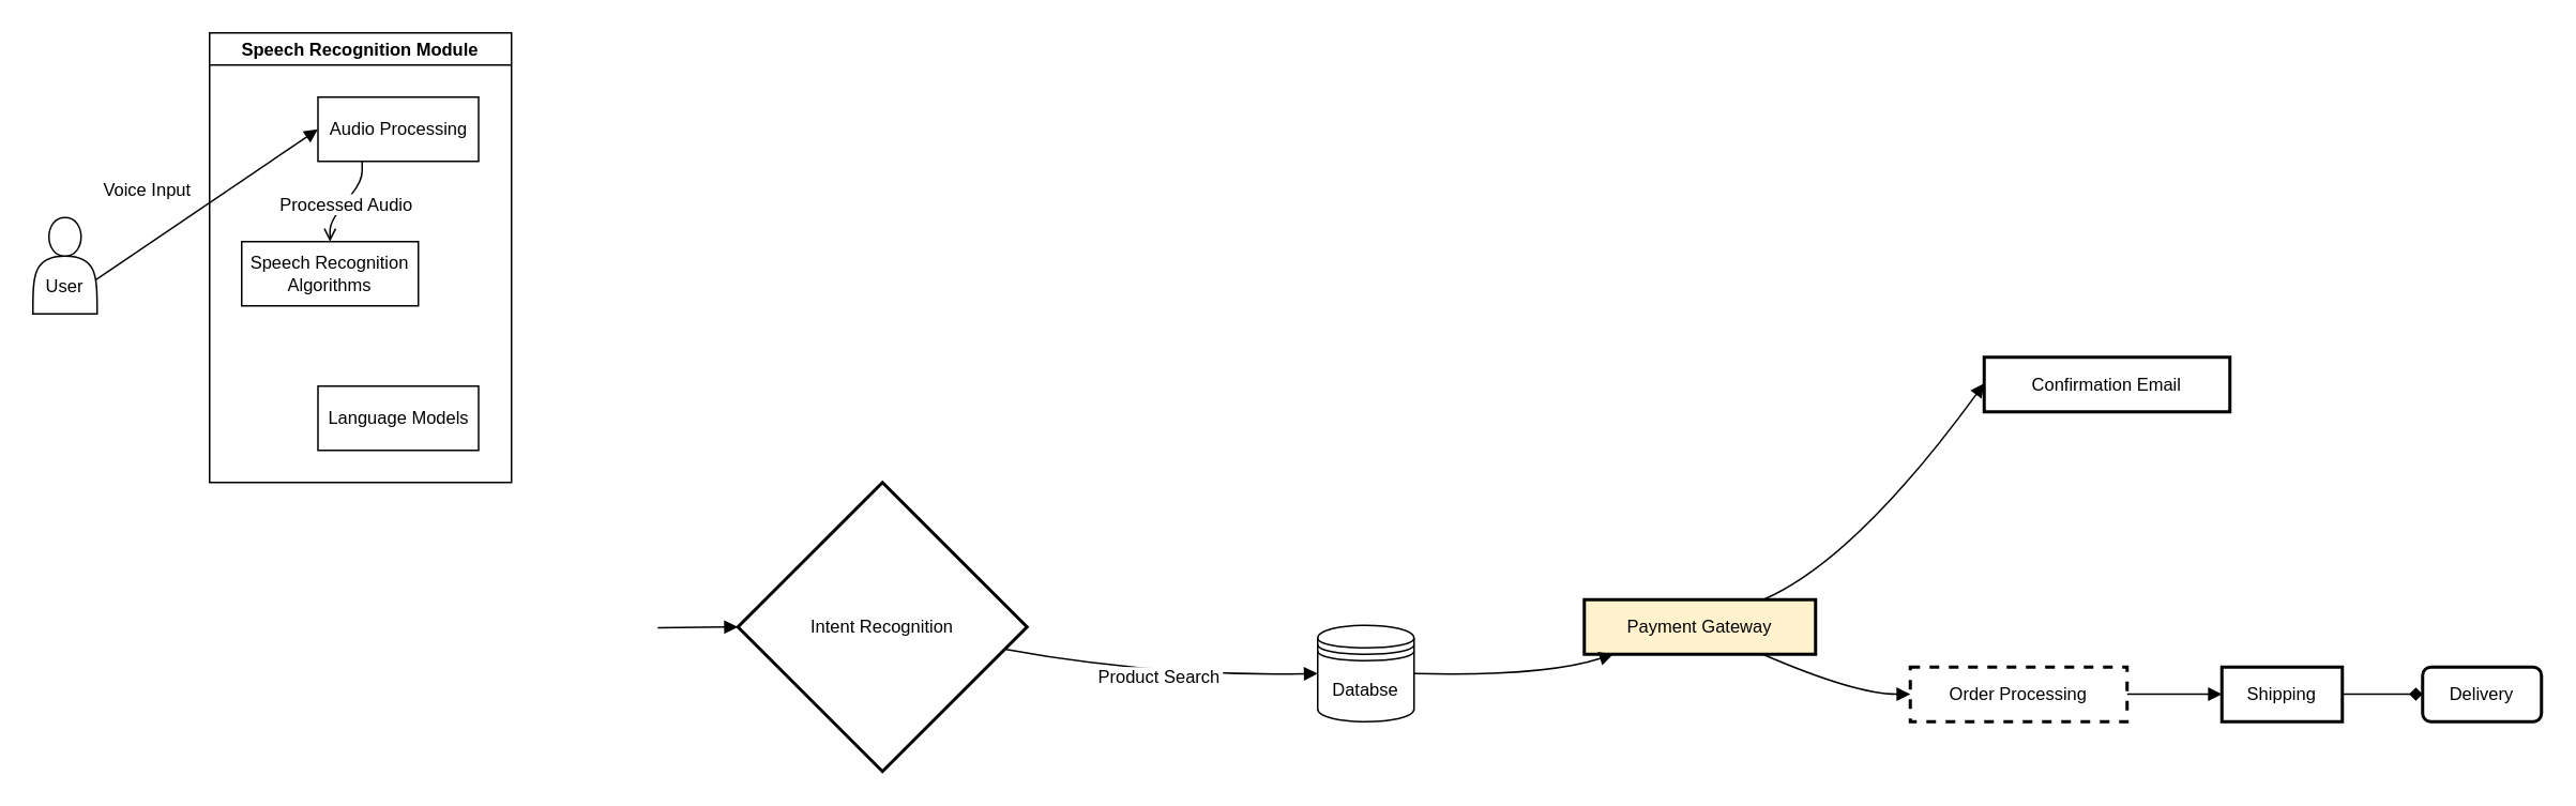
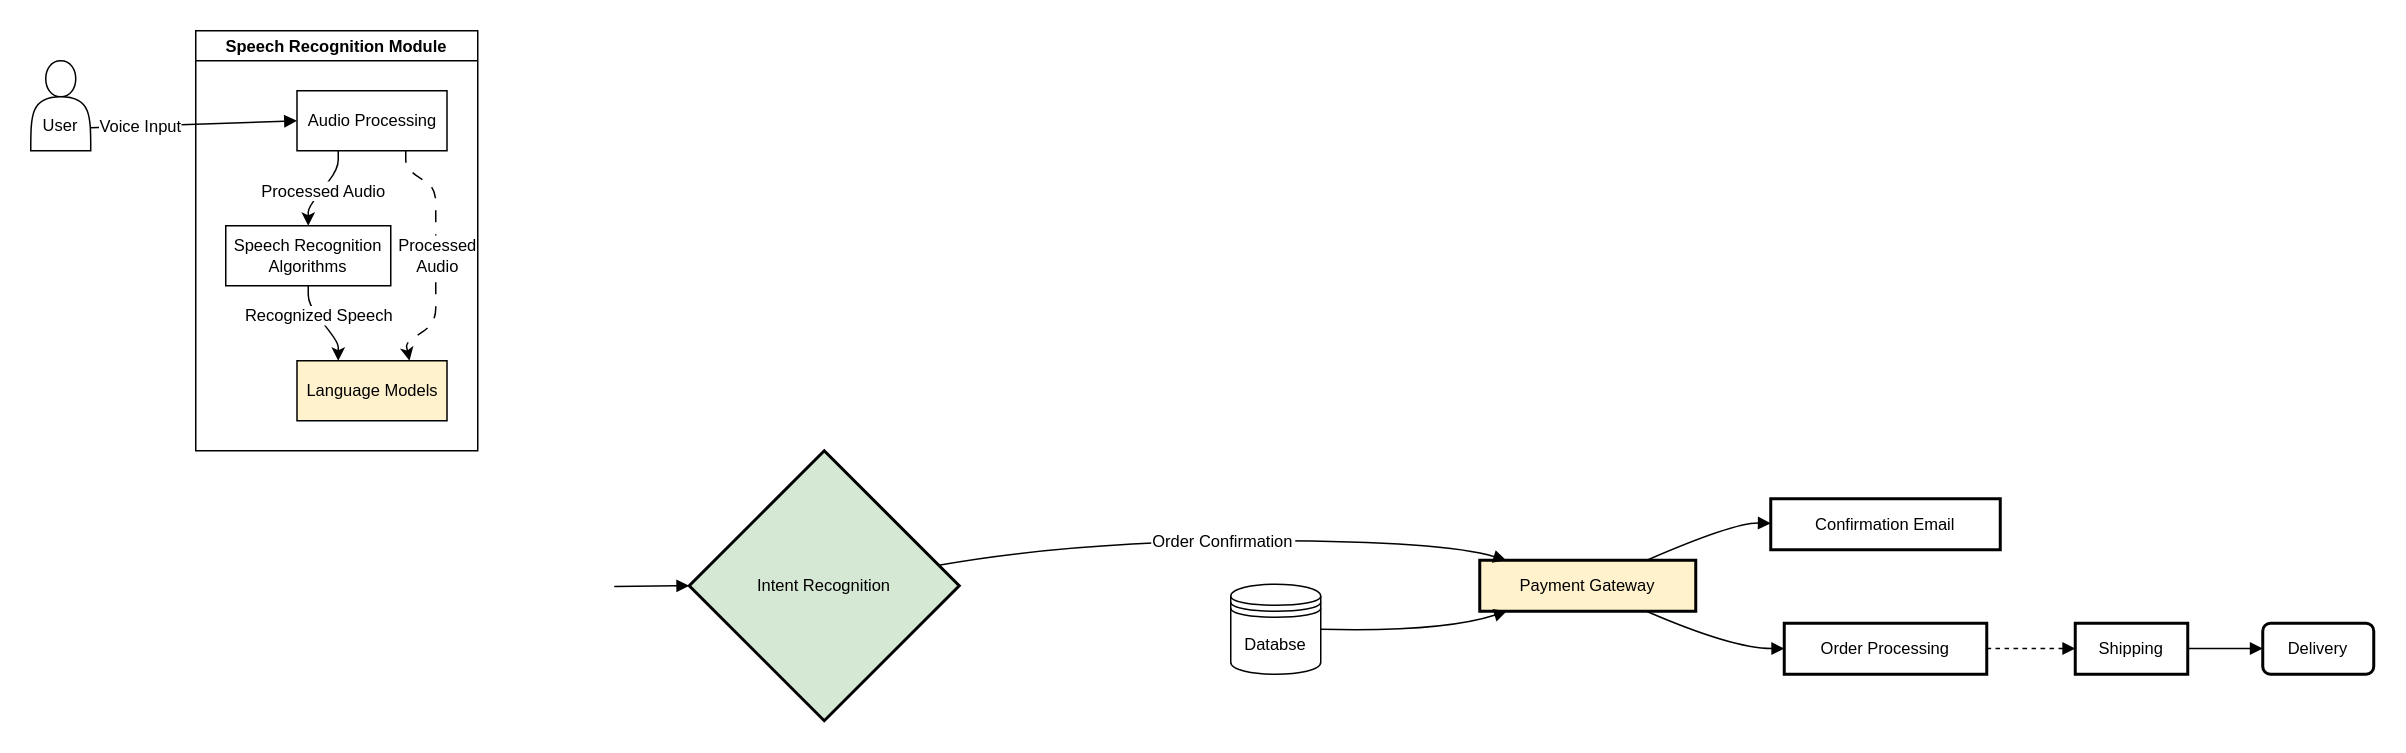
  <mxCell id="0" />
  <mxCell id="1" parent="0" />
- <mxCell id="2" value="Intent Recognition" style="rhombus;strokeWidth=2;whiteSpace=wrap;fontSize=11;" parent="1" vertex="1"><mxGeometry x="459" width="180" height="180" as="geometry" y="300" /></mxCell>
+ <mxCell id="2" value="Intent Recognition" style="rhombus;strokeWidth=2;whiteSpace=wrap;fontSize=11;fillColor=#d5e8d4;" parent="1" vertex="1"><mxGeometry x="459" width="180" height="180" as="geometry" y="300" /></mxCell>
  <mxCell id="3" value="Payment Gateway" style="whiteSpace=wrap;strokeWidth=2;fontSize=11;fillColor=#fff2cc;" parent="1" vertex="1"><mxGeometry x="986" y="373" width="144" height="34" as="geometry" /></mxCell>
- <mxCell id="4" value="Confirmation Email" style="whiteSpace=wrap;strokeWidth=2;fontSize=11;" parent="1" vertex="1"><mxGeometry x="1235" y="222" width="153" height="34" as="geometry" /></mxCell>
- <mxCell id="5" value="Order Processing" style="whiteSpace=wrap;strokeWidth=2;fontSize=11;dashed=1;" parent="1" vertex="1"><mxGeometry x="1189" y="415" width="135" height="34" as="geometry" /></mxCell>
+ <mxCell id="4" value="Confirmation Email" style="whiteSpace=wrap;strokeWidth=2;fontSize=11;" parent="1" vertex="1"><mxGeometry x="1180" y="332" width="153" height="34" as="geometry" /></mxCell>
+ <mxCell id="5" value="Order Processing" style="whiteSpace=wrap;strokeWidth=2;fontSize=11;" parent="1" vertex="1"><mxGeometry x="1189" y="415" width="135" height="34" as="geometry" /></mxCell>
  <mxCell id="6" value="Shipping" style="whiteSpace=wrap;strokeWidth=2;fontSize=11;" parent="1" vertex="1"><mxGeometry x="1383" y="415" width="75" height="34" as="geometry" /></mxCell>
  <mxCell id="7" value="Delivery" style="whiteSpace=wrap;strokeWidth=2;fontSize=11;rounded=1;" parent="1" vertex="1"><mxGeometry x="1508" y="415" width="74" height="34" as="geometry" /></mxCell>
  <mxCell id="8" value="" style="curved=1;startArrow=none;endArrow=block;exitX=0.75;exitY=0.75;exitDx=0;exitDy=0;exitPerimeter=0;entryX=0;entryY=0.5;entryDx=0;entryDy=0;fontSize=11;" parent="1" source="19" target="21" edge="1"><mxGeometry relative="1" as="geometry"><Array as="points" /><mxPoint x="117" y="390.07" as="sourcePoint" /><mxPoint x="260" y="390" as="targetPoint" /></mxGeometry></mxCell>
  <mxCell id="9" value="Voice Input" style="edgeLabel;html=1;align=center;verticalAlign=middle;resizable=0;points=[];fontSize=11;" vertex="1" connectable="0" parent="8"><mxGeometry x="0.3" y="4" relative="1" as="geometry"><mxPoint x="-53" y="6" as="offset" /></mxGeometry></mxCell>
  <mxCell id="10" value="" style="curved=1;startArrow=none;endArrow=block;exitX=1.0;exitY=0.502;entryX=0.0;entryY=0.5;fontSize=11;" parent="1" target="2" edge="1"><mxGeometry relative="1" as="geometry"><Array as="points" /><mxPoint x="409" y="390.455" as="sourcePoint" /></mxGeometry></mxCell>
- <mxCell id="11" value="Product Search" style="curved=1;startArrow=none;endArrow=block;exitX=1.001;exitY=0.591;entryX=0;entryY=0.5;entryDx=0;entryDy=0;fontSize=11;" parent="1" source="2" target="18" edge="1"><mxGeometry relative="1" as="geometry"><Array as="points"><mxPoint x="718" y="421" /></Array><mxPoint x="830" y="420" as="targetPoint" /></mxGeometry></mxCell>
+ <mxCell id="12" value="Order Confirmation" style="curved=1;startArrow=none;endArrow=block;exitX=1.001;exitY=0.41;entryX=0.129;entryY=0.009;fontSize=11;" parent="1" source="2" target="3" edge="1"><mxGeometry relative="1" as="geometry"><Array as="points"><mxPoint x="718" y="360" /><mxPoint x="961" y="360" /></Array></mxGeometry></mxCell>
  <mxCell id="13" value="" style="curved=1;startArrow=none;endArrow=block;exitX=1;exitY=0.5;entryX=0.129;entryY=0.995;exitDx=0;exitDy=0;fontSize=11;" parent="1" source="18" target="3" edge="1"><mxGeometry relative="1" as="geometry"><Array as="points"><mxPoint x="961" y="421" /></Array><mxPoint x="890" y="420" as="sourcePoint" /></mxGeometry></mxCell>
  <mxCell id="14" value="" style="curved=1;startArrow=none;endArrow=block;exitX=0.769;exitY=0.009;entryX=-0.001;entryY=0.48;fontSize=11;" parent="1" source="3" target="4" edge="1"><mxGeometry relative="1" as="geometry"><Array as="points"><mxPoint x="1155" y="348" /></Array></mxGeometry></mxCell>
  <mxCell id="15" value="" style="curved=1;startArrow=none;endArrow=block;exitX=0.769;exitY=0.995;entryX=-0.001;entryY=0.495;fontSize=11;" parent="1" source="3" target="5" edge="1"><mxGeometry relative="1" as="geometry"><Array as="points"><mxPoint x="1155" y="432" /></Array></mxGeometry></mxCell>
- <mxCell id="16" value="" style="curved=1;startArrow=none;endArrow=block;exitX=0.996;exitY=0.495;entryX=-0.004;entryY=0.495;fontSize=11;" parent="1" source="5" target="6" edge="1"><mxGeometry relative="1" as="geometry"><Array as="points" /></mxGeometry></mxCell>
- <mxCell id="17" value="" style="curved=1;startArrow=none;endArrow=diamond;exitX=0.998;exitY=0.495;entryX=-0.002;entryY=0.495;fontSize=11;" parent="1" source="6" target="7" edge="1"><mxGeometry relative="1" as="geometry"><Array as="points" /></mxGeometry></mxCell>
+ <mxCell id="16" value="" style="curved=1;startArrow=none;endArrow=block;exitX=0.996;exitY=0.495;entryX=-0.004;entryY=0.495;fontSize=11;dashed=1;" parent="1" source="5" target="6" edge="1"><mxGeometry relative="1" as="geometry"><Array as="points" /></mxGeometry></mxCell>
+ <mxCell id="17" value="" style="curved=1;startArrow=none;endArrow=block;exitX=0.998;exitY=0.495;entryX=-0.002;entryY=0.495;fontSize=11;" parent="1" source="6" target="7" edge="1"><mxGeometry relative="1" as="geometry"><Array as="points" /></mxGeometry></mxCell>
  <mxCell id="18" value="Databse" style="shape=datastore;whiteSpace=wrap;html=1;fontSize=11;" vertex="1" parent="1"><mxGeometry x="820" y="389" width="60" height="60" as="geometry" /></mxCell>
- <mxCell id="19" value="&lt;br style=&quot;font-size: 11px;&quot;&gt;&lt;br style=&quot;font-size: 11px;&quot;&gt;User" style="shape=actor;whiteSpace=wrap;html=1;fontSize=11;" vertex="1" parent="1"><mxGeometry x="20" y="135" width="40" height="60" as="geometry" /></mxCell>
+ <mxCell id="19" value="&lt;br style=&quot;font-size: 11px;&quot;&gt;&lt;br style=&quot;font-size: 11px;&quot;&gt;User" style="shape=actor;whiteSpace=wrap;html=1;fontSize=11;" vertex="1" parent="1"><mxGeometry x="20" y="40" width="40" height="60" as="geometry" /></mxCell>
  <mxCell id="20" value="Speech Recognition Module" style="swimlane;startSize=20;horizontal=1;childLayout=flowLayout;flowOrientation=north;resizable=1;interRankCellSpacing=50;containerType=tree;fontSize=11;rotation=0;rounded=0;direction=east;movable=1;rotatable=1;deletable=1;editable=1;locked=0;connectable=1;" vertex="1" parent="1"><mxGeometry x="130" y="20" width="188" height="280" as="geometry"><mxRectangle x="10" y="-280" width="270" height="60" as="alternateBounds" /></mxGeometry></mxCell>
  <mxCell id="21" value="Audio Processing" style="whiteSpace=wrap;html=1;fontSize=11;" vertex="1" parent="20"><mxGeometry x="67.5" y="40" width="100" height="40" as="geometry" /></mxCell>
  <mxCell id="22" value="&lt;font style=&quot;font-size: 11px;&quot;&gt;Speech Recognition Algorithms&lt;/font&gt;" style="whiteSpace=wrap;html=1;fontSize=11;" vertex="1" parent="20"><mxGeometry x="20" y="130" width="110" height="40" as="geometry" /></mxCell>
- <mxCell id="23" value="" style="html=1;rounded=1;curved=0;sourcePerimeterSpacing=0;targetPerimeterSpacing=0;startSize=6;endSize=6;noEdgeStyle=1;orthogonal=1;fontSize=11;endArrow=open;" edge="1" parent="20" source="21" target="22"><mxGeometry relative="1" as="geometry"><Array as="points"><mxPoint x="95" y="92" /><mxPoint x="75" y="118" /></Array></mxGeometry></mxCell>
+ <mxCell id="23" value="" style="html=1;rounded=1;curved=0;sourcePerimeterSpacing=0;targetPerimeterSpacing=0;startSize=6;endSize=6;noEdgeStyle=1;orthogonal=1;fontSize=11;" edge="1" parent="20" source="21" target="22"><mxGeometry relative="1" as="geometry"><Array as="points"><mxPoint x="95" y="92" /><mxPoint x="75" y="118" /></Array></mxGeometry></mxCell>
  <mxCell id="24" value="Processed Audio" style="edgeLabel;html=1;align=center;verticalAlign=middle;resizable=0;points=[];fontSize=11;" vertex="1" connectable="0" parent="23"><mxGeometry x="0.057" y="1" relative="1" as="geometry"><mxPoint as="offset" /></mxGeometry></mxCell>
- <mxCell id="27" value="Language Models" style="whiteSpace=wrap;html=1;fontSize=11;" vertex="1" parent="20"><mxGeometry x="67.5" y="220" width="100" height="40" as="geometry" /></mxCell>
+ <mxCell id="25" value="" style="html=1;rounded=1;curved=0;sourcePerimeterSpacing=0;targetPerimeterSpacing=0;startSize=6;endSize=6;noEdgeStyle=1;orthogonal=1;fontSize=11;dashed=1;dashPattern=8 8;entryX=0.75;entryY=0;entryDx=0;entryDy=0;" edge="1" parent="20" source="21" target="27"><mxGeometry relative="1" as="geometry"><Array as="points"><mxPoint x="140" y="92" /><mxPoint x="160" y="105" /><mxPoint x="160" y="195" /><mxPoint x="140" y="208" /></Array></mxGeometry></mxCell>
+ <mxCell id="26" value="Processed &lt;br style=&quot;font-size: 11px;&quot;&gt;Audio" style="edgeLabel;html=1;align=center;verticalAlign=middle;resizable=0;points=[];fontSize=11;" vertex="1" connectable="0" parent="25"><mxGeometry x="-0.058" y="-4" relative="1" as="geometry"><mxPoint x="4" y="4" as="offset" /></mxGeometry></mxCell>
+ <mxCell id="27" value="Language Models" style="whiteSpace=wrap;html=1;fontSize=11;fillColor=#fff2cc;" vertex="1" parent="20"><mxGeometry x="67.5" y="220" width="100" height="40" as="geometry" /></mxCell>
+ <mxCell id="28" value="" style="html=1;rounded=1;curved=0;sourcePerimeterSpacing=0;targetPerimeterSpacing=0;startSize=6;endSize=6;noEdgeStyle=1;orthogonal=1;fontSize=11;" edge="1" parent="20" source="22" target="27"><mxGeometry relative="1" as="geometry"><Array as="points"><mxPoint x="75" y="182" /><mxPoint x="95" y="208" /></Array></mxGeometry></mxCell>
+ <mxCell id="29" value="Recognized Speech" style="edgeLabel;html=1;align=center;verticalAlign=middle;resizable=0;points=[];fontSize=11;" vertex="1" connectable="0" parent="28"><mxGeometry x="-0.242" relative="1" as="geometry"><mxPoint as="offset" /></mxGeometry></mxCell>
